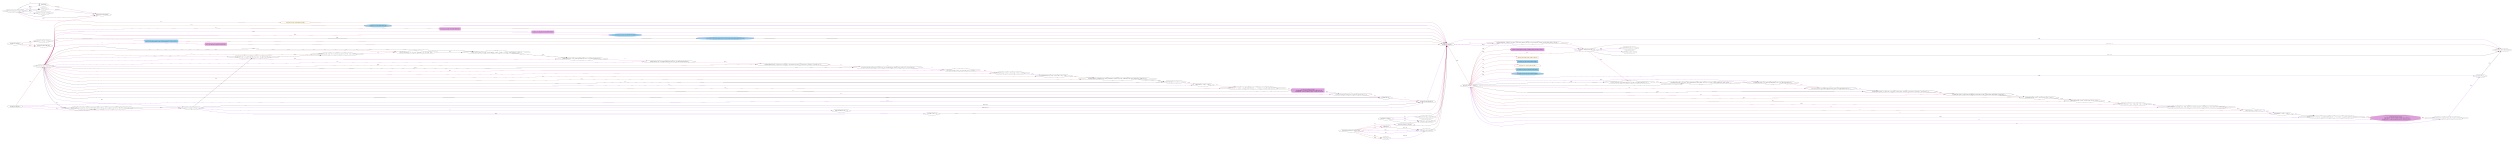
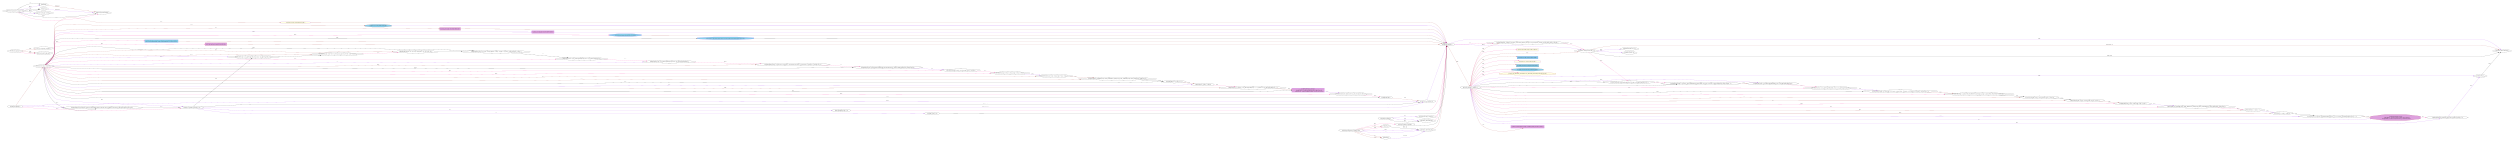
  digraph {
    fontname=Montserrat
    rankdir=LR
    node [fontname=Montserrat]
    edge [color=brown fontname=Montserrat]
    n1 [label=<(METHOD,&lt;global&gt;)<SUB>1</SUB>>]
    n2 [label=<(BLOCK,&lt;empty&gt;,&lt;empty&gt;)<SUB>1</SUB>>]
    n3 [label=<(UNKNOWN,txid_snapshot_recv(PG_FUNCTION_ARGS) { 	StringI...,txid_snapshot_recv(PG_FUNCTION_ARGS) { 	StringI...)<SUB>1</SUB>>]
    n4 [label=<(&lt;operator&gt;.assignment,last = 0)<SUB>5</SUB>>]
    n5 [label=<(METHOD_RETURN,ANY)<SUB>1</SUB>>]
    n6 [color=purple fillcolor=skyblue label="<(LOCAL,TxidSnapshot* snap: TxidSnapshot*)<SUB>4</SUB>>" shape=box style=filled]
    n7 [color=brown fillcolor=plum label="<(LOCAL,txid last: txid)<SUB>5</SUB>>" shape=box style=filled]
    n8 [color=purple fillcolor=lightyellow label="<(LOCAL,int nxip: int)<SUB>6</SUB>>" shape=octagon style=filled]
    n9 [color=brown fillcolor=skyblue label="<(LOCAL,int i: int)<SUB>7</SUB>>" shape=octagon style=filled]
    n10 [color=brown fillcolor=plum label="<(LOCAL,int avail: int)<SUB>8</SUB>>" shape=box style=filled]
    n11 [color=purple fillcolor=plum label="<(LOCAL,int expect: int)<SUB>9</SUB>>" shape=box style=filled]
    n12 [color=purple fillcolor=skyblue label="<(LOCAL,txid xmax: txid)<SUB>11</SUB>>" shape=octagon style=filled]
    n13 [label=<(UNKNOWN,nxip = pq_getmsgint(buf, 4);,nxip = pq_getmsgint(buf, 4);)<SUB>18</SUB>>]
    n14 [label=<(UNKNOWN,avail = buf-&gt;len - buf-&gt;cursor;,avail = buf-&gt;len - buf-&gt;cursor;)<SUB>19</SUB>>]
    n15 [label=<(UNKNOWN,expect = 8 + 8 + nxip * 8;,expect = 8 + 8 + nxip * 8;)<SUB>20</SUB>>]
    n16 [label=<(UNKNOWN,if (nxip &lt; 0 || nxip &gt; avail || expect &gt; avail)...,if (nxip &lt; 0 || nxip &gt; avail || expect &gt; avail)...)<SUB>21</SUB>>]
    n17 [label=<(UNKNOWN,xmin = pq_getmsgint64(buf);,xmin = pq_getmsgint64(buf);)<SUB>24</SUB>>]
    n18 [label=<(UNKNOWN,xmax = pq_getmsgint64(buf);,xmax = pq_getmsgint64(buf);)<SUB>25</SUB>>]
    n19 [label=<(UNKNOWN,if (xmin == 0 || xmax == 0 || xmin &gt; xmax || xm...,if (xmin == 0 || xmax == 0 || xmin &gt; xmax || xm...)<SUB>26</SUB>>]
    n20 [label=<(UNKNOWN,snap = palloc(TXID_SNAPSHOT_SIZE(nxip));,snap = palloc(TXID_SNAPSHOT_SIZE(nxip));)<SUB>29</SUB>>]
    n21 [label=<(UNKNOWN,snap-&gt;xmin = xmin;,snap-&gt;xmin = xmin;)<SUB>30</SUB>>]
    n22 [label=<(UNKNOWN,snap-&gt;xmax = xmax;,snap-&gt;xmax = xmax;)<SUB>31</SUB>>]
    n23 [label=<(UNKNOWN,snap-&gt;nxip = nxip;,snap-&gt;nxip = nxip;)<SUB>32</SUB>>]
    n24 [label=<(UNKNOWN,SET_VARSIZE(snap, TXID_SNAPSHOT_SIZE(nxip));,SET_VARSIZE(snap, TXID_SNAPSHOT_SIZE(nxip));)<SUB>33</SUB>>]
    n25 [label=<(UNKNOWN,for (i = 0;,for (i = 0;)<SUB>35</SUB>>]
    n26 [label=<(UNKNOWN,i &lt; nxip;,i &lt; nxip;)<SUB>35</SUB>>]
    n27 [label=<(UNKNOWN,i++) 	{ 		txid		cur = pq_getmsgint64(buf);  		i...,i++) 	{ 		txid		cur = pq_getmsgint64(buf);  		i...)<SUB>35</SUB>>]
    n28 [color=purple fillcolor=skyblue label="<(LOCAL,PG_RETURN_POINTER : PG_RETURN_POINTER)<SUB>44</SUB>>" shape=octagon style=filled]
    n29 [color=purple fillcolor=plum label="<(UNKNOWN,bad_format:\n	elog(ERROR, &quot;invalid snapshot data&quot;);,bad_format:\n	elog(ERROR, &quot;invalid snapshot data&quot;);)<SUB>46</SUB>>" shape=box style=filled]
    n30 [label=<(UNKNOWN,return (Datum) NULL;,return (Datum) NULL;)<SUB>48</SUB>>]
    n31 [label=<(UNKNOWN,},})<SUB>49</SUB>>]
    n32 [label=<(IDENTIFIER,last,last = 0)<SUB>5</SUB>>]
    n33 [label=<(LITERAL,0,last = 0)<SUB>5</SUB>>]
    n34 [label=<(METHOD,&lt;global&gt;)<SUB>1</SUB>>]
    n35 [label=<(BLOCK,&lt;empty&gt;,&lt;empty&gt;)<SUB>1</SUB>>]
    n36 [label=<(UNKNOWN,txid_snapshot_recv(PG_FUNCTION_ARGS) { 	StringI...,txid_snapshot_recv(PG_FUNCTION_ARGS) { 	StringI...)<SUB>1</SUB>>]
    n37 [label=<(&lt;operator&gt;.assignment,last = 0)<SUB>5</SUB>>]
    n38 [label=<(METHOD_RETURN,ANY)<SUB>1</SUB>>]
    n39 [label=<(METHOD,&lt;global&gt;)<SUB>1</SUB>>]
    n40 [label=<(BLOCK,&lt;empty&gt;,&lt;empty&gt;)>]
    n41 [label=<(METHOD_RETURN,ANY)>]
    n42 [label=<(METHOD,&lt;operator&gt;.assignment)>]
    n43 [label=<(PARAM,p1)>]
    n44 [label=<(PARAM,p2)>]
    n45 [label=<(BLOCK,&lt;empty&gt;,&lt;empty&gt;)>]
    n46 [label=<(METHOD_RETURN,ANY)>]
    n47 [color=purple fillcolor=plum label="<(LOCAL,TxidSnapshot* snap: TxidSnapshot*)<SUB>4</SUB>>" shape=box style=filled]
    n48 [color=purple fillcolor=lightyellow label="<(LOCAL,txid last: txid)<SUB>5</SUB>>" shape=box style=filled]
    n49 [color=purple fillcolor=skyblue label="<(LOCAL,int nxip: int)<SUB>6</SUB>>" shape=box style=filled]
    n50 [color=purple fillcolor=lightyellow label="<(LOCAL,int i: int)<SUB>7</SUB>>" shape=octagon style=filled]
    n51 [color=brown fillcolor=skyblue label="<(LOCAL,txid xmin: txid)<SUB>8</SUB>>" shape=box style=filled]
    n52 [color=brown fillcolor=skyblue label="<(LOCAL,txid xmax: txid)<SUB>9</SUB>>" shape=octagon style=filled]
    n53 [label=<(UNKNOWN,nxip = pq_getmsgint(buf, 4);,nxip = pq_getmsgint(buf, 4);)<SUB>12</SUB>>]
    n54 [label=<(UNKNOWN,if (nxip &lt; 0 || nxip &gt; TXID_SNAPSHOT_MAX_NXIP) ...,if (nxip &lt; 0 || nxip &gt; TXID_SNAPSHOT_MAX_NXIP) ...)<SUB>13</SUB>>]
    n55 [label=<(UNKNOWN,xmin = pq_getmsgint64(buf);,xmin = pq_getmsgint64(buf);)<SUB>16</SUB>>]
    n56 [label=<(UNKNOWN,xmax = pq_getmsgint64(buf);,xmax = pq_getmsgint64(buf);)<SUB>17</SUB>>]
    n57 [label=<(UNKNOWN,if (xmin == 0 || xmax == 0 || xmin &gt; xmax || xm...,if (xmin == 0 || xmax == 0 || xmin &gt; xmax || xm...)<SUB>18</SUB>>]
    n58 [label=<(UNKNOWN,snap = palloc(TXID_SNAPSHOT_SIZE(nxip));,snap = palloc(TXID_SNAPSHOT_SIZE(nxip));)<SUB>21</SUB>>]
    n59 [label=<(UNKNOWN,snap-&gt;xmin = xmin;,snap-&gt;xmin = xmin;)<SUB>22</SUB>>]
    n60 [label=<(UNKNOWN,snap-&gt;xmax = xmax;,snap-&gt;xmax = xmax;)<SUB>23</SUB>>]
    n61 [label=<(UNKNOWN,snap-&gt;nxip = nxip;,snap-&gt;nxip = nxip;)<SUB>24</SUB>>]
    n62 [label=<(UNKNOWN,SET_VARSIZE(snap, TXID_SNAPSHOT_SIZE(nxip));,SET_VARSIZE(snap, TXID_SNAPSHOT_SIZE(nxip));)<SUB>25</SUB>>]
    n63 [label=<(UNKNOWN,for (i = 0;,for (i = 0;)<SUB>27</SUB>>]
    n64 [label=<(UNKNOWN,i &lt; nxip;,i &lt; nxip;)<SUB>27</SUB>>]
    n65 [label=<(UNKNOWN,i++) 	{ 		txid		cur = pq_getmsgint64(buf);  		i...,i++) 	{ 		txid		cur = pq_getmsgint64(buf);  		i...)<SUB>27</SUB>>]
+   n66 [color=brown fillcolor=lightyellow label="<(LOCAL,PG_RETURN_POINTER : PG_RETURN_POINTER)<SUB>36</SUB>>" shape=octagon style=filled]
    n67 [color=brown fillcolor=plum label="<(UNKNOWN,bad_format:\n	elog(ERROR, &quot;invalid snapshot data&quot;);,bad_format:\n	elog(ERROR, &quot;invalid snapshot data&quot;);)<SUB>38</SUB>>" shape=octagon style=filled]
    n68 [label=<(UNKNOWN,return (Datum) NULL;,return (Datum) NULL;)<SUB>40</SUB>>]
    n69 [label=<(UNKNOWN,},})<SUB>41</SUB>>]
    n70 [label=<(IDENTIFIER,last,last = 0)<SUB>5</SUB>>]
    n71 [label=<(LITERAL,0,last = 0)<SUB>5</SUB>>]
    n72 [label=<(METHOD,&lt;global&gt;)<SUB>1</SUB>>]
    n73 [label=<(BLOCK,&lt;empty&gt;,&lt;empty&gt;)>]
    n74 [label=<(METHOD_RETURN,ANY)>]
    n75 [label=<(METHOD,&lt;operator&gt;.assignment)>]
    n76 [label=<(PARAM,p1)>]
    n77 [label=<(PARAM,p2)>]
    n78 [label=<(BLOCK,&lt;empty&gt;,&lt;empty&gt;)>]
    n79 [label=<(METHOD_RETURN,ANY)>]
    n1 -> n2 [label="AST: "]
    n1 -> n3 [color=purple label="CFG: "]
    n1 -> n4 [color=deeppink label="DDG: "]
    n1 -> n5 [color=purple label="AST: "]
    n2 -> n3 [color=black label="AST: "]
    n2 -> n4 [color=purple label="AST: "]
    n2 -> n6 [color=deeppink label="AST: "]
    n2 -> n7 [color=deeppink label="AST: "]
    n2 -> n8 [label="AST: "]
    n2 -> n9 [label="AST: "]
    n2 -> n10 [label="AST: "]
    n2 -> n11 [color=purple label="AST: "]
    n2 -> n12 [color=deeppink label="AST: "]
    n2 -> n13 [color=purple label="AST: "]
    n2 -> n14 [label="AST: "]
    n2 -> n15 [label="AST: "]
    n2 -> n16 [color=black label="AST: "]
    n2 -> n17 [color=deeppink label="AST: "]
    n2 -> n18 [color=purple label="AST: "]
    n2 -> n19 [label="AST: "]
    n2 -> n20 [color=black label="AST: "]
    n2 -> n21 [color=deeppink label="AST: "]
    n2 -> n22 [color=deeppink label="AST: "]
    n2 -> n23 [label="AST: "]
    n2 -> n24 [label="AST: "]
    n2 -> n25 [color=black label="AST: "]
    n2 -> n26 [color=purple label="AST: "]
    n2 -> n27 [label="AST: "]
    n2 -> n28 [color=black label="AST: "]
    n2 -> n29 [color=black label="AST: "]
    n2 -> n30 [color=deeppink label="AST: "]
    n2 -> n31 [color=black label="AST: "]
    n3 -> n4 [color=black label="CFG: "]
    n4 -> n5 [color=black label="DDG: last"]
    n4 -> n5 [color=purple label="DDG: last = 0"]
    n4 -> n13 [color=black label="CFG: "]
    n4 -> n32 [color=purple label="AST: "]
    n4 -> n33 [color=purple label="AST: "]
    n5 -> n34 [color=purple]
    n6 -> n34
    n7 -> n34
    n8 -> n34
    n9 -> n34 [color=purple]
    n10 -> n34
    n11 -> n34 [color=purple]
    n12 -> n34
    n13 -> n14 [color=black label="CFG: "]
    n14 -> n15 [color=deeppink label="CFG: "]
    n15 -> n16 [color=black label="CFG: "]
    n16 -> n17 [color=black label="CFG: "]
    n17 -> n18 [color=deeppink label="CFG: "]
    n18 -> n19 [color=deeppink label="CFG: "]
    n19 -> n20 [color=deeppink label="CFG: "]
    n20 -> n21 [color=purple label="CFG: "]
    n21 -> n22 [color=deeppink label="CFG: "]
    n22 -> n23 [color=purple label="CFG: "]
    n23 -> n24 [label="CFG: "]
    n24 -> n25 [color=black label="CFG: "]
    n25 -> n26 [label="CFG: "]
    n26 -> n27 [color=deeppink label="CFG: "]
    n27 -> n29 [label="CFG: "]
    n28 -> n34 [color=black]
    n29 -> n30 [color=purple label="CFG: "]
    n30 -> n31 [color=deeppink label="CFG: "]
    n31 -> n5 [label="CFG: "]
    n32 -> n34 [color=deeppink]
    n33 -> n34 [color=black]
    n34 -> n35 [label="AST: "]
    n34 -> n36 [color=deeppink label="CFG: "]
    n34 -> n37 [color=purple label="DDG: "]
    n34 -> n38 [color=purple label="AST: "]
    n35 -> n36 [label="AST: "]
    n35 -> n37 [label="AST: "]
    n35 -> n47 [label="AST: "]
    n35 -> n48 [color=deeppink label="AST: "]
    n35 -> n49 [label="AST: "]
    n35 -> n50 [color=deeppink label="AST: "]
    n35 -> n51 [label="AST: "]
    n35 -> n52 [color=deeppink label="AST: "]
    n35 -> n53 [color=black label="AST: "]
    n35 -> n54 [color=black label="AST: "]
    n35 -> n55 [color=purple label="AST: "]
    n35 -> n56 [color=deeppink label="AST: "]
    n35 -> n57 [color=black label="AST: "]
    n35 -> n58 [color=deeppink label="AST: "]
    n35 -> n59 [label="AST: "]
    n35 -> n60 [label="AST: "]
    n35 -> n61 [color=deeppink label="AST: "]
    n35 -> n62 [color=deeppink label="AST: "]
    n35 -> n63 [label="AST: "]
    n35 -> n64 [label="AST: "]
    n35 -> n65 [color=purple label="AST: "]
+   n35 -> n66 [color=deeppink label="AST: "]
    n35 -> n67 [color=purple label="AST: "]
    n35 -> n68 [color=purple label="AST: "]
    n35 -> n69 [color=purple label="AST: "]
    n36 -> n37 [color=deeppink label="CFG: "]
    n37 -> n38 [color=black label="DDG: last"]
    n37 -> n38 [label="DDG: last = 0"]
    n37 -> n53 [color=deeppink label="CFG: "]
    n37 -> n70 [color=purple label="AST: "]
    n37 -> n71 [color=purple label="AST: "]
    n39 -> n40 [color=purple label="AST: "]
    n39 -> n41 [color=black label="AST: "]
    n39 -> n41 [color=purple label="CFG: "]
    n40 -> n34 [color=deeppink]
    n41 -> n34 [color=deeppink]
    n42 -> n43 [label="AST: "]
    n42 -> n43 [color=deeppink label="DDG: "]
    n42 -> n44 [label="AST: "]
    n42 -> n44 [label="DDG: "]
    n42 -> n45 [color=deeppink label="AST: "]
    n42 -> n46 [color=purple label="AST: "]
    n42 -> n46 [color=purple label="CFG: "]
    n43 -> n46 [color=black label="DDG: p1"]
    n44 -> n46 [color=purple label="DDG: p2"]
    n45 -> n34 [color=black]
    n46 -> n34
    n53 -> n54 [color=deeppink label="CFG: "]
    n54 -> n55 [label="CFG: "]
    n55 -> n56 [color=deeppink label="CFG: "]
    n56 -> n57 [color=purple label="CFG: "]
    n57 -> n58 [label="CFG: "]
    n58 -> n59 [color=black label="CFG: "]
    n59 -> n60 [color=black label="CFG: "]
    n60 -> n61 [label="CFG: "]
    n61 -> n62 [color=purple label="CFG: "]
    n62 -> n63 [color=deeppink label="CFG: "]
    n63 -> n64 [color=purple label="CFG: "]
    n64 -> n65 [color=black label="CFG: "]
    n65 -> n67 [label="CFG: "]
    n67 -> n68 [color=deeppink label="CFG: "]
    n68 -> n69 [color=purple label="CFG: "]
    n69 -> n38 [color=black label="CFG: "]
    n72 -> n73 [label="AST: "]
    n72 -> n74 [label="AST: "]
    n72 -> n74 [color=deeppink label="CFG: "]
    n75 -> n76 [color=black label="AST: "]
    n75 -> n76 [color=purple label="DDG: "]
    n75 -> n77 [color=black label="AST: "]
    n75 -> n77 [color=black label="DDG: "]
    n75 -> n78 [color=purple label="AST: "]
    n75 -> n79 [color=black label="AST: "]
    n75 -> n79 [color=deeppink label="CFG: "]
    n76 -> n79 [label="DDG: p1"]
    n77 -> n79 [color=purple label="DDG: p2"]
  }
